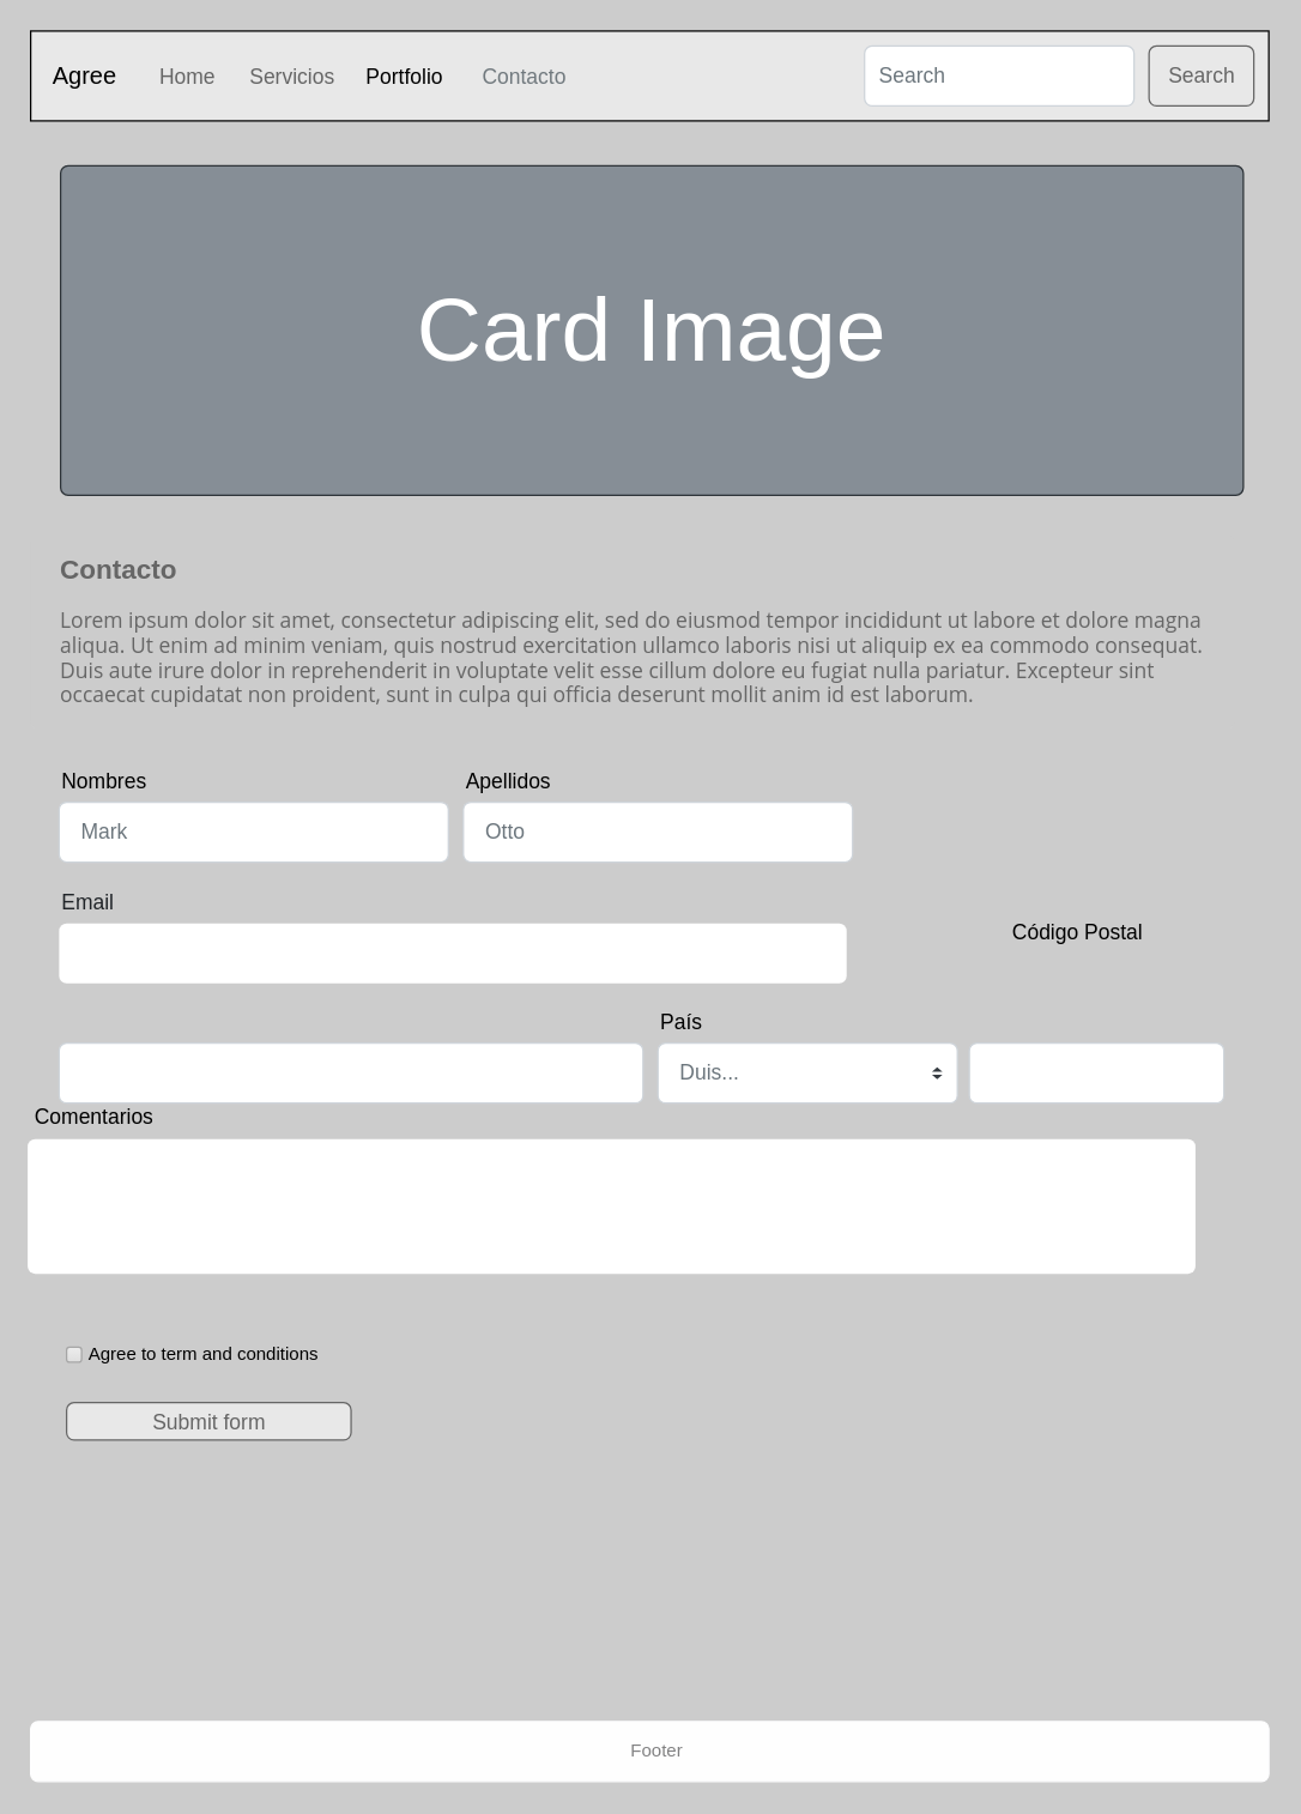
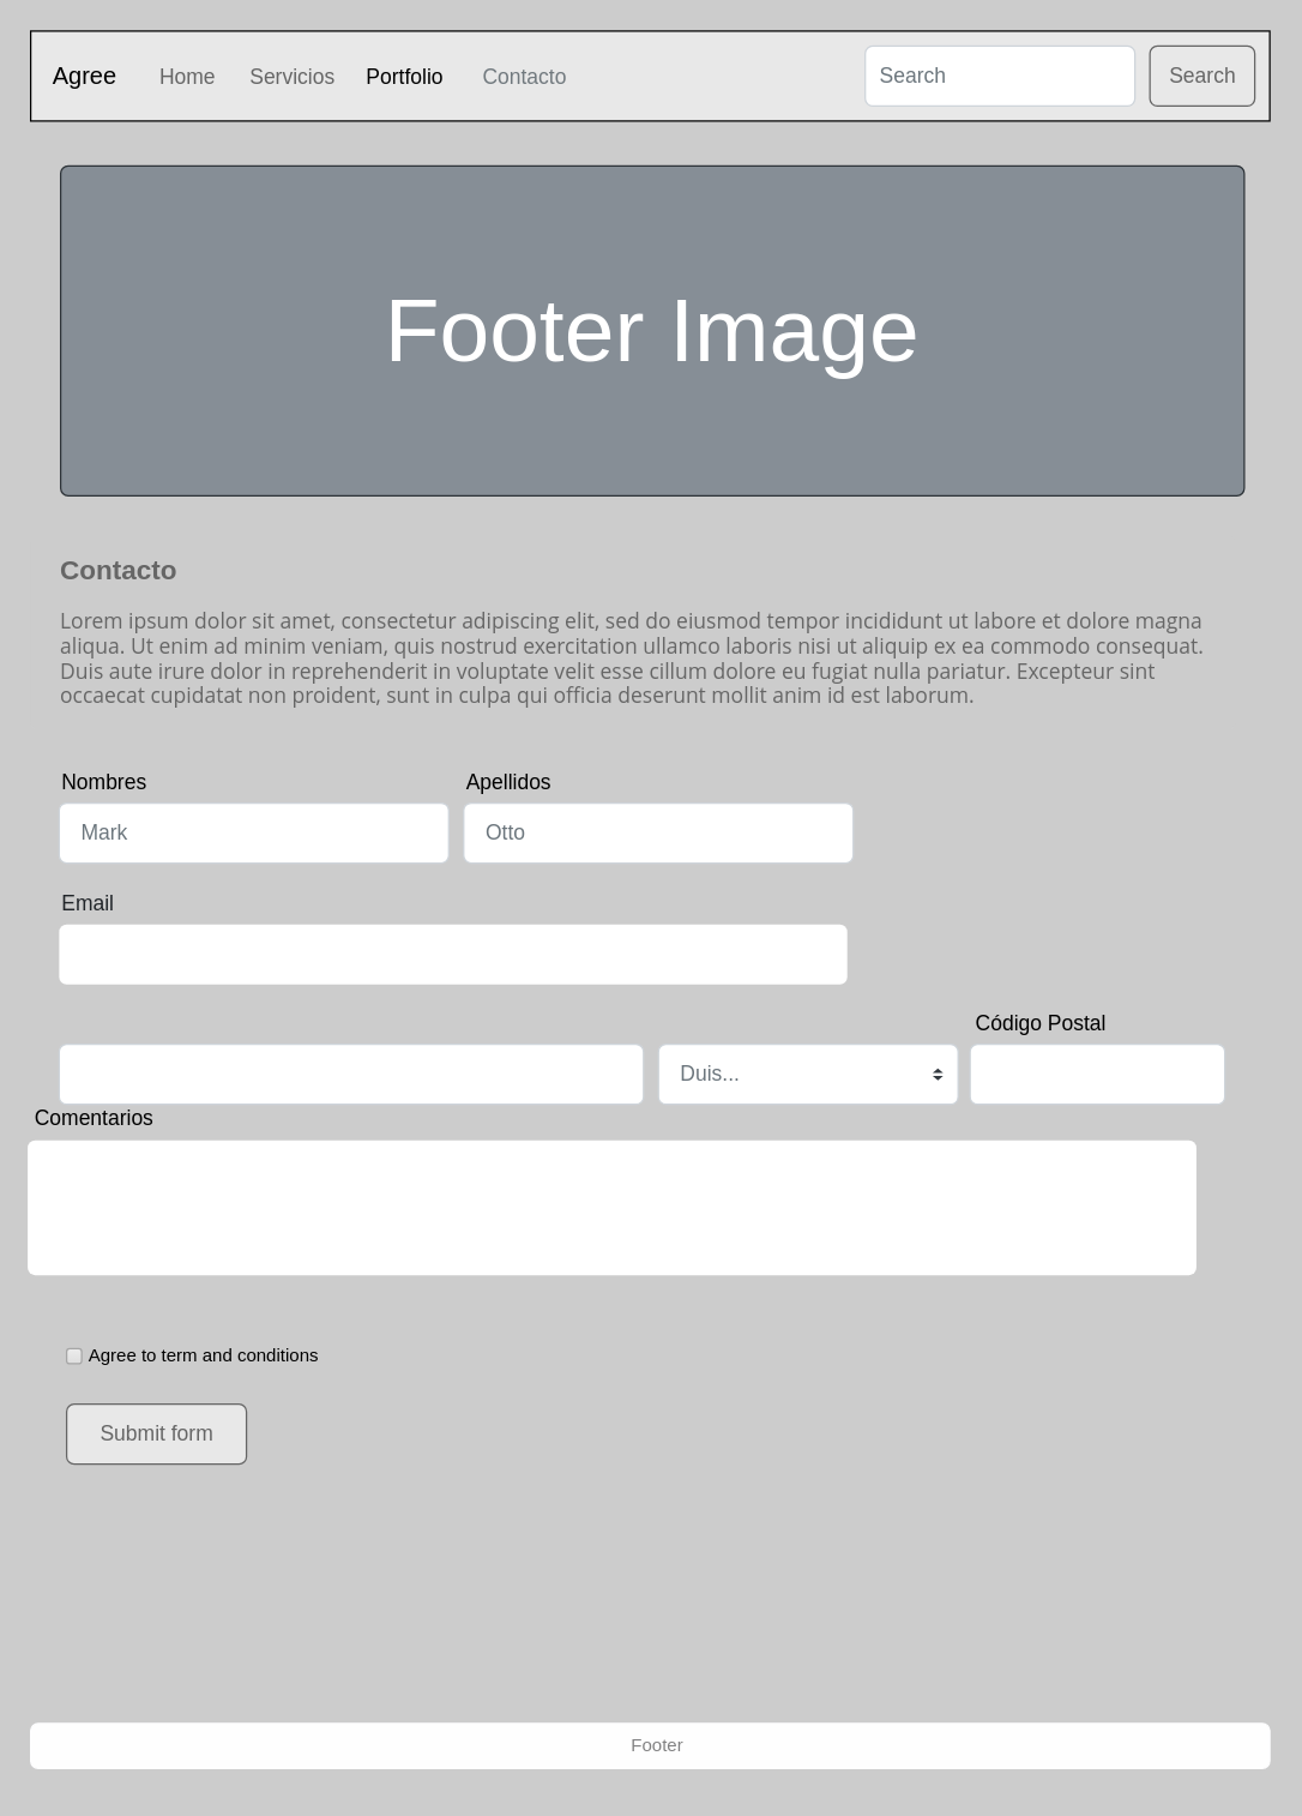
  <mxCell id="0" />
  <mxCell id="1" parent="0" />
  <mxCell id="2" value="Agree" style="html=1;shadow=0;dashed=0;fillColor=#E8E8E8;strokeColor=default;fontSize=16;fontColor=default;align=left;spacing=15;labelBackgroundColor=none;" vertex="1" parent="1"><mxGeometry width="827" height="60" as="geometry" x="20" y="20" /></mxCell>
  <mxCell id="3" value="Home" style="fillColor=none;strokeColor=none;fontSize=14;fontColor=#666666;align=center;" vertex="1" parent="2"><mxGeometry width="70" height="40" relative="1" as="geometry"><mxPoint x="70" y="10" as="offset" /></mxGeometry></mxCell>
  <mxCell id="4" value="Servicios" style="fillColor=none;strokeColor=none;fontSize=14;fontColor=#666666;align=center;" vertex="1" parent="2"><mxGeometry width="70" height="40" relative="1" as="geometry"><mxPoint x="140" y="10" as="offset" /></mxGeometry></mxCell>
  <mxCell id="5" value="Portfolio" style="fillColor=none;strokeColor=none;fontSize=14;fontColor=#000000;align=center;spacingRight=0;" vertex="1" parent="2"><mxGeometry width="80" height="40" relative="1" as="geometry"><mxPoint x="210" y="10" as="offset" /></mxGeometry></mxCell>
  <mxCell id="6" value="Contacto" style="fillColor=none;strokeColor=none;fontSize=14;fontColor=#71797E;align=center;" vertex="1" parent="2"><mxGeometry width="80" height="40" relative="1" as="geometry"><mxPoint x="290" y="10" as="offset" /></mxGeometry></mxCell>
  <mxCell id="7" value="Search" style="html=1;shadow=0;dashed=0;shape=mxgraph.bootstrap.rrect;rSize=5;fontSize=14;fontColor=#666666;strokeColor=#666666;fillColor=none;" vertex="1" parent="2"><mxGeometry x="1" width="70" height="40" relative="1" as="geometry"><mxPoint x="-80" y="10" as="offset" /></mxGeometry></mxCell>
  <mxCell id="8" value="Search" style="html=1;shadow=0;dashed=0;shape=mxgraph.bootstrap.rrect;rSize=5;fontSize=14;fontColor=#6C767D;strokeColor=#CED4DA;fillColor=#ffffff;align=left;spacing=10;" vertex="1" parent="2"><mxGeometry x="1" width="180" height="40" relative="1" as="geometry"><mxPoint x="-270" y="10" as="offset" /></mxGeometry></mxCell>
  <mxCell id="9" value="&lt;span style=&quot;font-size: 18px;&quot;&gt;&lt;b&gt;Contacto&lt;/b&gt;&lt;/span&gt;&lt;br&gt;&lt;br&gt;&lt;font style=&quot;font-size: 14px&quot;&gt;&lt;span style=&quot;font-family: &amp;quot;open sans&amp;quot; , &amp;quot;arial&amp;quot; , sans-serif ; text-align: justify&quot;&gt;&lt;font style=&quot;font-size: 14px&quot;&gt;Lorem ipsum dolor sit amet, consectetur adipiscing elit, sed do eiusmod tempor incididunt ut labore et dolore magna aliqua. Ut enim ad minim veniam, quis nostrud exercitation ullamco laboris nisi ut aliquip ex ea commodo consequat. Duis aute irure dolor in reprehenderit in voluptate velit esse cillum dolore eu fugiat nulla pariatur. Excepteur sint occaecat cupidatat non proident, sunt in culpa qui officia deserunt mollit anim id est laborum.&lt;/font&gt;&lt;/span&gt;&lt;/font&gt;&lt;font style=&quot;font-size: 14px&quot;&gt;&lt;br&gt;&lt;/font&gt;" style="html=1;shadow=0;dashed=0;shape=mxgraph.bootstrap.rrect;rSize=5;strokeColor=none;strokeWidth=1;fillColor=#CCCCCC;fontColor=#666666;whiteSpace=wrap;align=left;verticalAlign=middle;spacing=20;" vertex="1" parent="1"><mxGeometry y="356" width="804" height="130" as="geometry" x="20" /></mxCell>
- <mxCell id="10" value="Footer" style="html=1;shadow=0;dashed=0;shape=mxgraph.bootstrap.rrect;rSize=5;strokeColor=#FDFDFE;strokeWidth=1;fillColor=#FEFEFE;fontColor=#818182;whiteSpace=wrap;align=center;verticalAlign=middle;spacingLeft=10;" vertex="1" parent="1"><mxGeometry y="1149" width="827" height="40" as="geometry" x="20" /></mxCell>
+ <mxCell id="10" value="Footer" style="html=1;shadow=0;dashed=0;shape=mxgraph.bootstrap.rrect;rSize=5;strokeColor=#FDFDFE;strokeWidth=1;fillColor=#FEFEFE;fontColor=#818182;whiteSpace=wrap;align=center;verticalAlign=middle;spacingLeft=10;" vertex="1" parent="1"><mxGeometry x="20" y="1149" width="827" height="30" as="geometry" /></mxCell>
  <mxCell id="11" value="Email" style="fillColor=none;strokeColor=none;align=left;fontSize=14;fontColor=#212529;" vertex="1" parent="1"><mxGeometry x="39" y="586" width="400" height="30" as="geometry" /></mxCell>
  <mxCell id="12" value="" style="html=1;shadow=0;dashed=0;shape=mxgraph.bootstrap.rrect;rSize=5;fillColor=default;strokeColor=none;align=left;spacing=15;fontSize=14;fontColor=#6C767D;" vertex="1" parent="1"><mxGeometry x="39" y="616" width="526" height="40" as="geometry" /></mxCell>
  <mxCell id="13" value="Nombres" style="fillColor=none;strokeColor=none;align=left;fontSize=14;" vertex="1" parent="1"><mxGeometry x="39" y="505" width="100" height="30" as="geometry" /></mxCell>
  <mxCell id="14" value="Mark" style="html=1;shadow=0;dashed=0;shape=mxgraph.bootstrap.rrect;rSize=5;fillColor=#ffffff;strokeColor=#CED4DA;align=left;spacing=15;fontSize=14;fontColor=#6C767D;" vertex="1" parent="1"><mxGeometry x="39" y="535" width="260" height="40" as="geometry" /></mxCell>
  <mxCell id="15" value="Apellidos" style="fillColor=none;strokeColor=none;align=left;fontSize=14;" vertex="1" parent="1"><mxGeometry x="309" y="505" width="100" height="30" as="geometry" /></mxCell>
  <mxCell id="16" value="Otto" style="html=1;shadow=0;dashed=0;shape=mxgraph.bootstrap.rrect;rSize=5;fillColor=#ffffff;strokeColor=#CED4DA;align=left;spacing=15;fontSize=14;fontColor=#6C767D;" vertex="1" parent="1"><mxGeometry x="309" y="535" width="260" height="40" as="geometry" /></mxCell>
  <mxCell id="17" value="Ciudad" style="fillColor=none;strokeColor=none;align=left;fontSize=14;" vertex="1" parent="1"><mxGeometry x="39" y="771" width="100" height="30" as="geometry" /></mxCell>
  <mxCell id="18" value="" style="html=1;shadow=0;dashed=0;shape=mxgraph.bootstrap.rrect;rSize=5;fillColor=#ffffff;strokeColor=#CED4DA;align=left;spacing=15;fontSize=14;fontColor=#6C767D;" vertex="1" parent="1"><mxGeometry x="39" y="696" width="390" height="40" as="geometry" /></mxCell>
- <mxCell id="19" value="País" style="fillColor=none;strokeColor=none;align=left;fontSize=14;" vertex="1" parent="1"><mxGeometry x="439" y="666" width="100" height="30" as="geometry" /></mxCell>
  <mxCell id="20" value="Duis..." style="html=1;shadow=0;dashed=0;shape=mxgraph.bootstrap.rrect;rSize=5;fillColor=#ffffff;strokeColor=#CED4DA;align=left;spacing=15;fontSize=14;fontColor=#6C767D;" vertex="1" parent="1"><mxGeometry x="439" y="696" width="200" height="40" as="geometry" /></mxCell>
  <mxCell id="21" value="" style="shape=triangle;direction=south;fillColor=#343A40;strokeColor=none;perimeter=none;" vertex="1" parent="20"><mxGeometry x="1" y="0.5" width="7" height="3" relative="1" as="geometry"><mxPoint x="-17" y="1" as="offset" /></mxGeometry></mxCell>
  <mxCell id="22" value="" style="shape=triangle;direction=north;fillColor=#343A40;strokeColor=none;perimeter=none;" vertex="1" parent="20"><mxGeometry x="1" y="0.5" width="7" height="3" relative="1" as="geometry"><mxPoint x="-17" y="-4" as="offset" /></mxGeometry></mxCell>
- <mxCell id="23" value="Código Postal" style="fillColor=none;strokeColor=none;align=left;fontSize=14;" vertex="1" parent="1"><mxGeometry x="674" y="606" width="101" height="30" as="geometry" /></mxCell>
+ <mxCell id="23" value="Código Postal" style="fillColor=none;strokeColor=none;align=left;fontSize=14;" vertex="1" parent="1"><mxGeometry x="649" y="666" width="101" height="30" as="geometry" /></mxCell>
  <mxCell id="24" value="" style="html=1;shadow=0;dashed=0;shape=mxgraph.bootstrap.rrect;rSize=5;fillColor=#ffffff;strokeColor=#CED4DA;align=left;spacing=15;fontSize=14;fontColor=#6C767D;" vertex="1" parent="1"><mxGeometry x="647" y="696" width="170" height="40" as="geometry" /></mxCell>
  <mxCell id="25" value="Agree to term and conditions" style="html=1;shadow=0;dashed=0;shape=mxgraph.bootstrap.checkbox2;labelPosition=right;verticalLabelPosition=middle;align=left;verticalAlign=middle;gradientColor=#DEDEDE;fillColor=#EDEDED;strokeColor=#A6A6A6;checked=0;spacing=5;checkedFill=#0085FC;checkedStroke=#ffffff;" vertex="1" parent="1"><mxGeometry x="44" y="899" width="10" height="10" as="geometry" /></mxCell>
- <mxCell id="26" value="Submit form" style="html=1;shadow=0;dashed=0;shape=mxgraph.bootstrap.rrect;rSize=5;fillColor=#E8E8E8;strokeColor=#666666;align=center;spacing=15;fontSize=14;fontColor=#666666;" vertex="1" parent="1"><mxGeometry x="44" y="936" width="190" height="25" as="geometry" /></mxCell>
+ <mxCell id="26" value="Submit form" style="html=1;shadow=0;dashed=0;shape=mxgraph.bootstrap.rrect;rSize=5;fillColor=#E8E8E8;strokeColor=#666666;align=center;spacing=15;fontSize=14;fontColor=#666666;" vertex="1" parent="1"><mxGeometry x="44" y="936" width="120" height="40" as="geometry" /></mxCell>
  <mxCell id="27" value="Comentarios" style="fillColor=none;strokeColor=none;align=left;fontSize=14;" vertex="1" parent="1"><mxGeometry width="260" height="40" relative="1" as="geometry"><mxPoint x="21" y="724" as="offset" /></mxGeometry></mxCell>
  <mxCell id="28" value="" style="html=1;shadow=0;dashed=0;shape=mxgraph.bootstrap.rrect;rSize=5;fillColor=default;strokeColor=none;align=left;spacing=15;fontSize=14;fontColor=#6C767D;labelBackgroundColor=none;" vertex="1" parent="1"><mxGeometry width="780" height="90" relative="1" as="geometry"><mxPoint x="18" y="760" as="offset" /></mxGeometry></mxCell>
- <mxCell id="29" value="Card Image" style="html=1;shadow=0;dashed=0;shape=mxgraph.bootstrap.rrect;rSize=5;strokeColor=#2D3338;html=1;whiteSpace=wrap;fillColor=#868E96;fontColor=#ffffff;verticalAlign=middle;align=center;spacing=20;fontSize=60;" vertex="1" parent="1"><mxGeometry x="40" y="110" width="790" height="220" as="geometry" /></mxCell>
+ <mxCell id="29" value="Footer Image" style="html=1;shadow=0;dashed=0;shape=mxgraph.bootstrap.rrect;rSize=5;strokeColor=#2D3338;html=1;whiteSpace=wrap;fillColor=#868E96;fontColor=#ffffff;verticalAlign=middle;align=center;spacing=20;fontSize=60;" vertex="1" parent="1"><mxGeometry x="40" y="110" width="790" height="220" as="geometry" /></mxCell>
